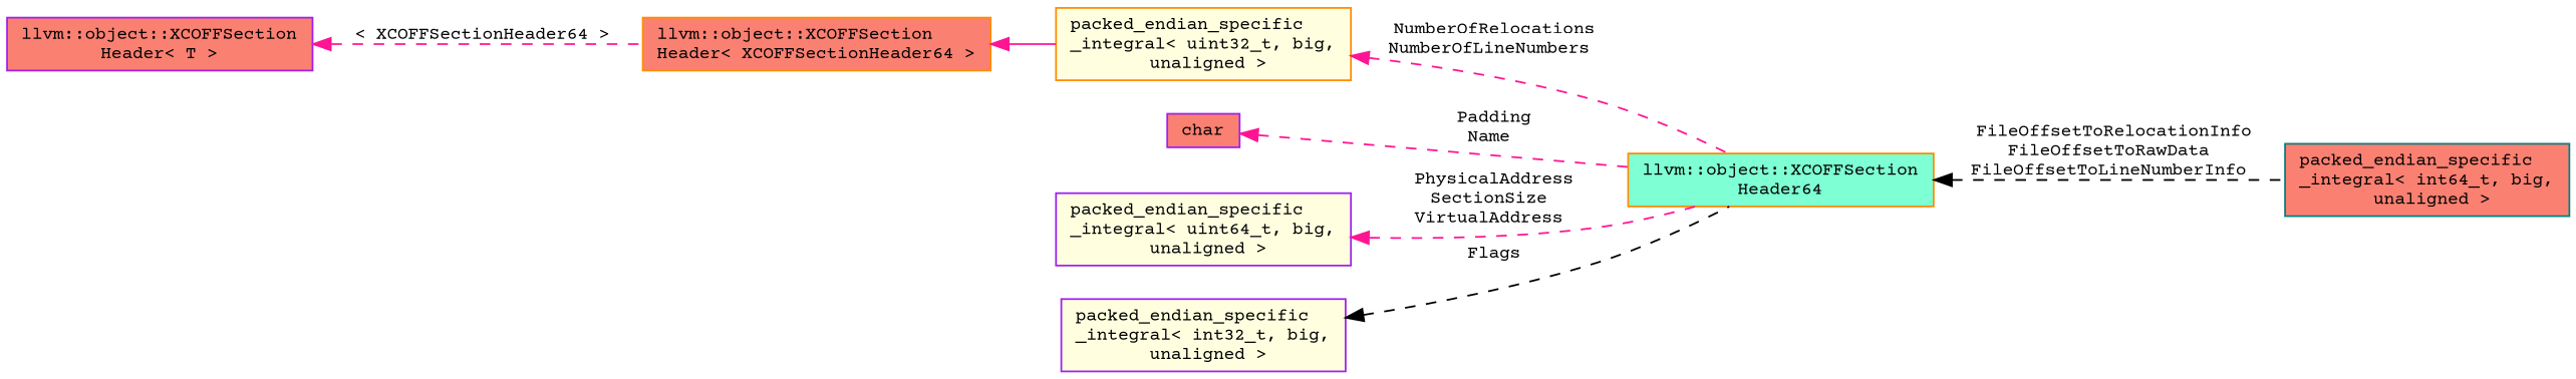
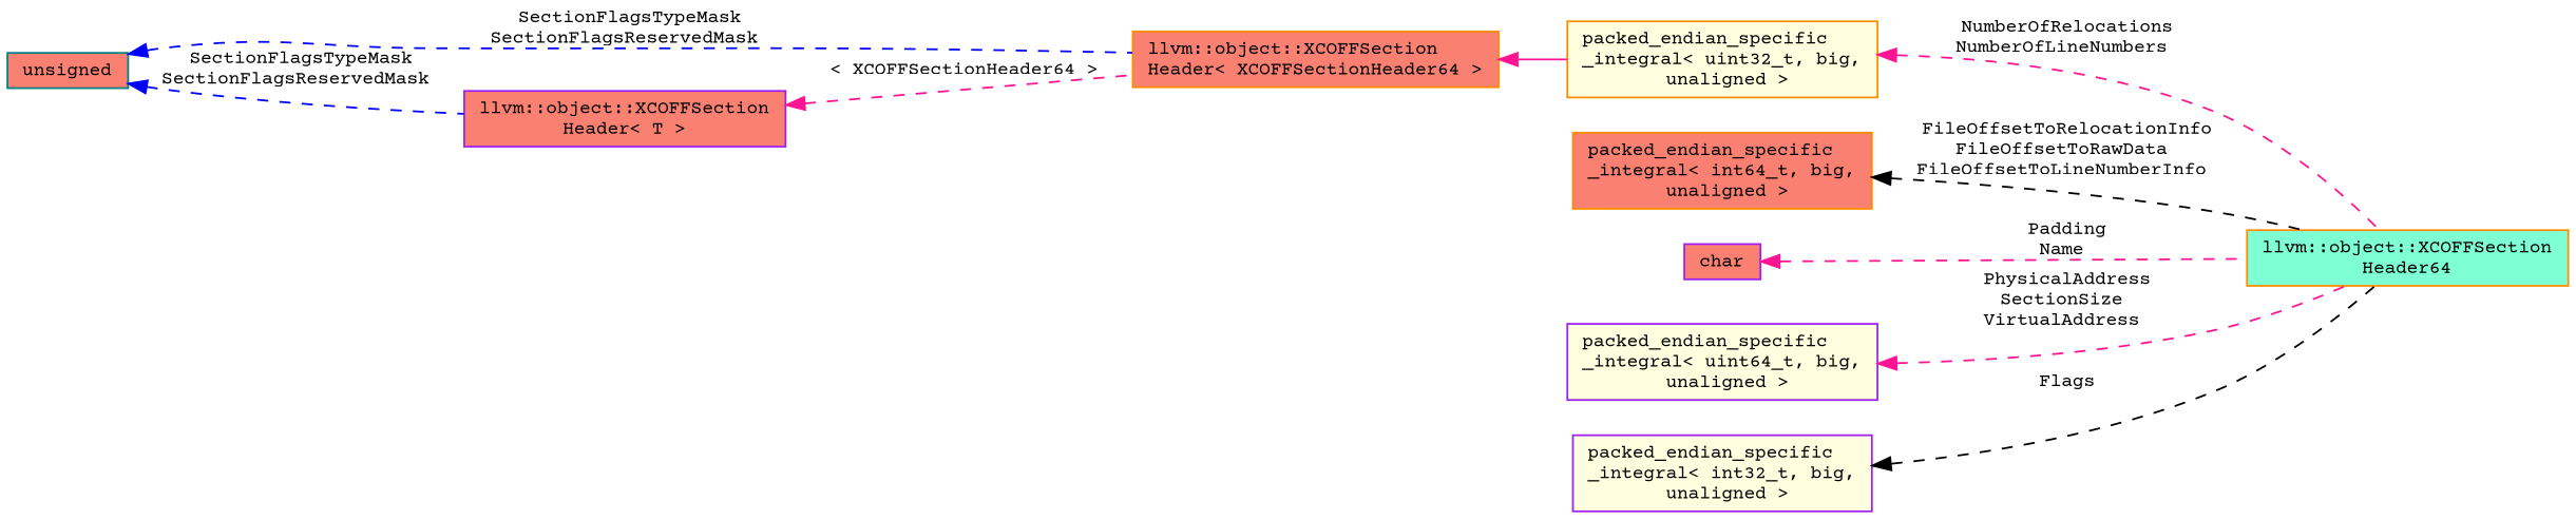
  digraph {
    fontname="Courier Prime"
    rankdir=LR
    node [color=purple fillcolor=salmon fontname="Courier Prime" fontsize=10 shape=record style=filled]
    edge [color=deeppink dir=back fontname="Courier Prime" fontsize=10 labelfontname=Helvetica labelfontsize=10 style=dashed]
    n1 [color=darkorange fillcolor=aquamarine fontcolor=black height=0.2 label="llvm::object::XCOFFSection\lHeader64" width=0.4]
    n2 [color=darkorange height=0.2 label="llvm::object::XCOFFSection\lHeader\< XCOFFSectionHeader64 \>" width=0.4]
    n3 [color=darkorange fillcolor=lightyellow height=0.2 label="packed_endian_specific\l_integral\< uint32_t, big,\l unaligned \>" width=0.4]
+   n4 [color=teal height=0.2 label=unsigned width=0.4]
    n5 [height=0.2 label="llvm::object::XCOFFSection\lHeader\< T \>" width=0.4]
-   n6 [color=teal height=0.2 label="packed_endian_specific\l_integral\< int64_t, big,\l unaligned \>" width=0.4]
+   n6 [color=darkorange height=0.2 label="packed_endian_specific\l_integral\< int64_t, big,\l unaligned \>" width=0.4]
    n7 [height=0.2 label=char width=0.4]
    n8 [fillcolor=lightyellow height=0.2 label="packed_endian_specific\l_integral\< uint64_t, big,\l unaligned \>" width=0.4]
    n9 [fillcolor=lightyellow height=0.2 label="packed_endian_specific\l_integral\< int32_t, big,\l unaligned \>" width=0.4]
    n2 -> n3 [style=solid]
    n3 -> n1 [label=" NumberOfRelocations\nNumberOfLineNumbers"]
+   n4 -> n2 [color=blue label=" SectionFlagsTypeMask\nSectionFlagsReservedMask"]
+   n4 -> n5 [color=blue label=" SectionFlagsTypeMask\nSectionFlagsReservedMask"]
    n5 -> n2 [label=" \< XCOFFSectionHeader64 \>"]
-   n1 -> n6 [color=black label=" FileOffsetToRelocationInfo\nFileOffsetToRawData\nFileOffsetToLineNumberInfo"]
+   n6 -> n1 [color=black label=" FileOffsetToRelocationInfo\nFileOffsetToRawData\nFileOffsetToLineNumberInfo"]
    n7 -> n1 [label=" Padding\nName"]
    n8 -> n1 [label=" PhysicalAddress\nSectionSize\nVirtualAddress"]
    n9 -> n1 [color=black label=" Flags"]
  }
